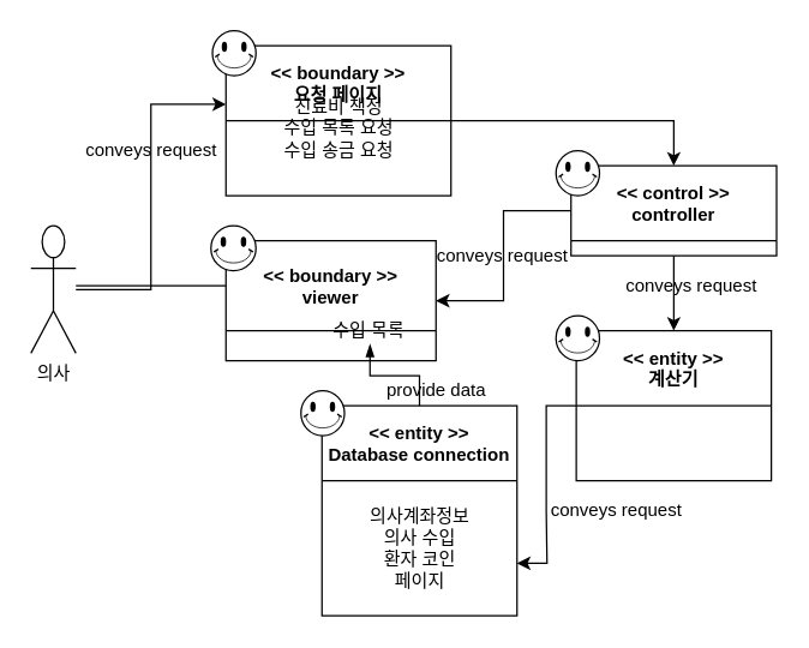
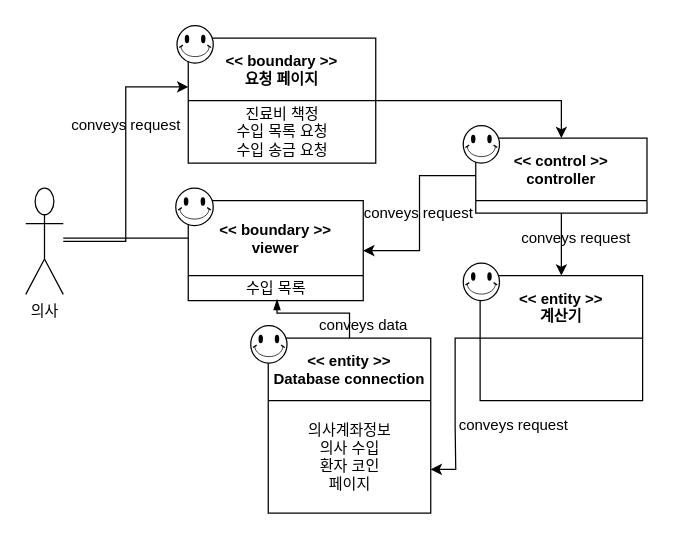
  <mxCell id="0" />
  <mxCell id="1" parent="0" />
  <mxCell id="2" style="edgeStyle=orthogonalEdgeStyle;rounded=0;orthogonalLoop=1;jettySize=auto;html=1;entryX=0;entryY=0.39;entryDx=0;entryDy=0;entryPerimeter=0;" parent="1" source="3" target="15" edge="1"><mxGeometry relative="1" as="geometry" /></mxCell>
  <mxCell id="3" value="의사" style="shape=umlActor;verticalLabelPosition=bottom;verticalAlign=top;html=1;outlineConnect=0;" parent="1" vertex="1"><mxGeometry x="20" y="150" width="30" height="85" as="geometry" /></mxCell>
  <mxCell id="4" style="edgeStyle=orthogonalEdgeStyle;rounded=0;orthogonalLoop=1;jettySize=auto;html=1;" parent="1" source="6" edge="1"><mxGeometry relative="1" as="geometry"><mxPoint x="448.5" y="220" as="targetPoint" /></mxGeometry></mxCell>
  <mxCell id="5" style="edgeStyle=orthogonalEdgeStyle;rounded=0;orthogonalLoop=1;jettySize=auto;html=1;" parent="1" source="6" target="19" edge="1"><mxGeometry relative="1" as="geometry" /></mxCell>
  <mxCell id="6" value="&lt;&lt; control &gt;&gt;&#10;controller" style="swimlane;startSize=50;" parent="1" vertex="1"><mxGeometry x="380" y="110" width="137" height="60" as="geometry" /></mxCell>
  <mxCell id="7" style="edgeStyle=orthogonalEdgeStyle;rounded=0;orthogonalLoop=1;jettySize=auto;html=1;entryX=0.517;entryY=0.95;entryDx=0;entryDy=0;entryPerimeter=0;endArrow=blockThin;endFill=1;" parent="1" source="8" target="20" edge="1"><mxGeometry relative="1" as="geometry" /></mxCell>
  <mxCell id="8" value="&lt;&lt; entity &gt;&gt;&#10;Database connection" style="swimlane;startSize=50;" parent="1" vertex="1"><mxGeometry x="214" y="270" width="130" height="140" as="geometry" /></mxCell>
  <mxCell id="9" value="의사계좌정보&lt;br&gt;의사 수입&lt;br&gt;환자 코인&lt;br&gt;페이지" style="text;html=1;align=center;verticalAlign=middle;resizable=0;points=[];autosize=1;strokeColor=none;" parent="8" vertex="1"><mxGeometry x="25" y="65" width="80" height="60" as="geometry" /></mxCell>
  <mxCell id="10" value="" style="verticalLabelPosition=bottom;verticalAlign=top;html=1;shape=mxgraph.basic.smiley" parent="8" vertex="1"><mxGeometry x="-14" y="-10" width="29" height="30" as="geometry" /></mxCell>
  <mxCell id="11" style="edgeStyle=orthogonalEdgeStyle;rounded=0;orthogonalLoop=1;jettySize=auto;html=1;entryX=1;entryY=0.75;entryDx=0;entryDy=0;" parent="1" source="12" target="8" edge="1"><mxGeometry relative="1" as="geometry" /></mxCell>
  <mxCell id="12" value="&lt;&lt; entity &gt;&gt;&#10;계산기" style="swimlane;startSize=50;" parent="1" vertex="1"><mxGeometry x="383.5" y="220" width="130" height="100" as="geometry" /></mxCell>
  <mxCell id="13" value="" style="verticalLabelPosition=bottom;verticalAlign=top;html=1;shape=mxgraph.basic.smiley" parent="12" vertex="1"><mxGeometry x="-13.5" y="-10" width="29" height="30" as="geometry" /></mxCell>
  <mxCell id="14" style="edgeStyle=orthogonalEdgeStyle;rounded=0;orthogonalLoop=1;jettySize=auto;html=1;entryX=0.5;entryY=0;entryDx=0;entryDy=0;" parent="1" source="15" target="6" edge="1"><mxGeometry relative="1" as="geometry" /></mxCell>
  <mxCell id="15" value="&lt;&lt; boundary &gt;&gt;&#10;요청 페이지" style="swimlane;startSize=50;" parent="1" vertex="1"><mxGeometry x="150" y="30" width="150" height="100" as="geometry" /></mxCell>
- <mxCell id="16" value="진료비 책정&lt;br&gt;수입 목록 요청&lt;br&gt;수입 송금 요청" style="text;html=1;align=center;verticalAlign=middle;resizable=0;points=[];autosize=1;strokeColor=none;" parent="15" vertex="1"><mxGeometry x="35" y="30" width="80" height="50" as="geometry" /></mxCell>
+ <mxCell id="16" value="진료비 책정&lt;br&gt;수입 목록 요청&lt;br&gt;수입 송금 요청" style="text;html=1;align=center;verticalAlign=middle;resizable=0;points=[];autosize=1;strokeColor=none;" parent="15" vertex="1"><mxGeometry x="35" y="50" width="80" height="50" as="geometry" /></mxCell>
  <mxCell id="17" value="" style="verticalLabelPosition=bottom;verticalAlign=top;html=1;shape=mxgraph.basic.smiley" parent="15" vertex="1"><mxGeometry x="-9" y="-10" width="29" height="30" as="geometry" /></mxCell>
  <mxCell id="18" style="edgeStyle=orthogonalEdgeStyle;rounded=0;orthogonalLoop=1;jettySize=auto;html=1;endArrow=none;endFill=0;" parent="1" source="19" target="3" edge="1"><mxGeometry relative="1" as="geometry"><Array as="points"><mxPoint x="100" y="190" /><mxPoint x="100" y="190" /></Array></mxGeometry></mxCell>
  <mxCell id="19" value="&lt;&lt; boundary &gt;&gt;&#10;viewer" style="swimlane;startSize=60;" parent="1" vertex="1"><mxGeometry x="150" y="160" width="140" height="80" as="geometry" /></mxCell>
- <mxCell id="20" value="수입 목록" style="text;html=1;align=center;verticalAlign=middle;resizable=0;points=[];autosize=1;strokeColor=none;" parent="19" vertex="1"><mxGeometry x="65" y="50" width="60" height="20" as="geometry" /></mxCell>
+ <mxCell id="20" value="수입 목록" style="text;html=1;align=center;verticalAlign=middle;resizable=0;points=[];autosize=1;strokeColor=none;" parent="19" vertex="1"><mxGeometry x="40" y="60" width="60" height="20" as="geometry" /></mxCell>
  <mxCell id="21" value="" style="verticalLabelPosition=bottom;verticalAlign=top;html=1;shape=mxgraph.basic.smiley" parent="19" vertex="1"><mxGeometry x="-10" y="-10" width="30" height="30" as="geometry" /></mxCell>
  <mxCell id="22" value="" style="verticalLabelPosition=bottom;verticalAlign=top;html=1;shape=mxgraph.basic.smiley" parent="1" vertex="1"><mxGeometry x="370" y="100" width="29" height="30" as="geometry" /></mxCell>
  <mxCell id="23" value="conveys request" style="text;html=1;align=center;verticalAlign=middle;resizable=0;points=[];autosize=1;strokeColor=none;" parent="1" vertex="1"><mxGeometry x="410" y="180" width="100" height="20" as="geometry" /></mxCell>
  <mxCell id="24" value="conveys request" style="text;html=1;align=center;verticalAlign=middle;resizable=0;points=[];autosize=1;strokeColor=none;" parent="1" vertex="1"><mxGeometry x="283.5" y="160" width="100" height="20" as="geometry" /></mxCell>
  <mxCell id="25" value="conveys request" style="text;html=1;align=center;verticalAlign=middle;resizable=0;points=[];autosize=1;strokeColor=none;" parent="1" vertex="1"><mxGeometry x="50" y="90" width="100" height="20" as="geometry" /></mxCell>
- <mxCell id="26" value="provide data" style="text;html=1;align=center;verticalAlign=middle;resizable=0;points=[];autosize=1;strokeColor=none;" parent="1" vertex="1"><mxGeometry x="250" y="250" width="80" height="20" as="geometry" /></mxCell>
+ <mxCell id="26" value="conveys data" style="text;html=1;align=center;verticalAlign=middle;resizable=0;points=[];autosize=1;strokeColor=none;" parent="1" vertex="1"><mxGeometry x="250" y="250" width="80" height="20" as="geometry" /></mxCell>
  <mxCell id="27" value="conveys request" style="text;html=1;align=center;verticalAlign=middle;resizable=0;points=[];autosize=1;strokeColor=none;" parent="1" vertex="1"><mxGeometry x="360" y="330" width="100" height="20" as="geometry" /></mxCell>
